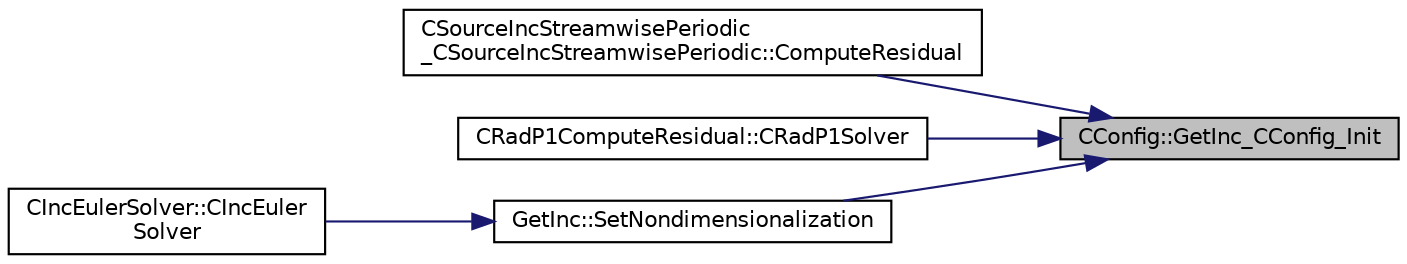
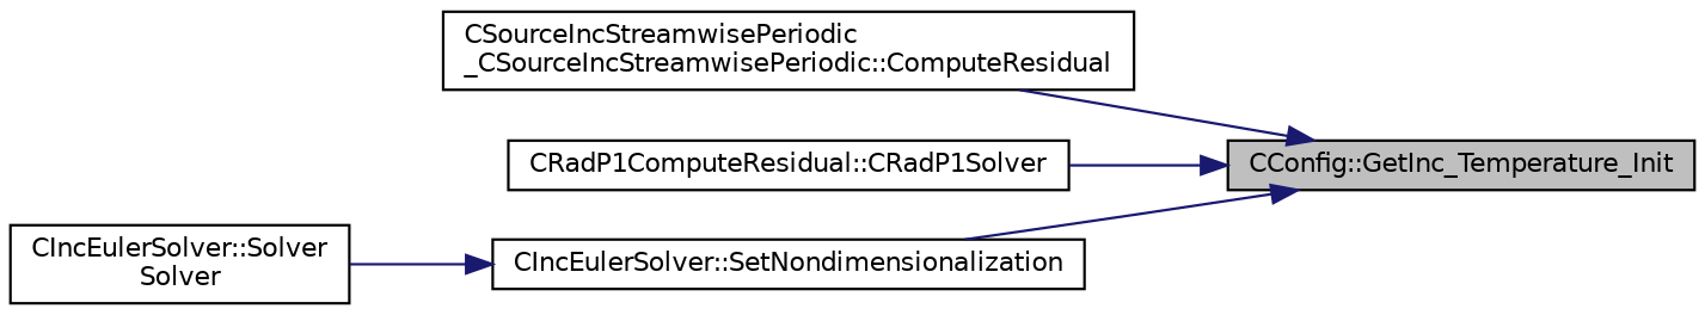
  digraph {
    rankdir=RL
    node [color=black fillcolor=white fontname=Helvetica fontsize=10 shape=record style=filled]
    edge [color=midnightblue dir=back fontname=Helvetica fontsize=10 labelfontname=Helvetica labelfontsize=10 style=solid]
-   n1 [fillcolor=grey75 fontcolor=black height=0.2 label="CConfig::GetInc_CConfig_Init" width=0.4]
+   n1 [fillcolor=grey75 fontcolor=black height=0.2 label="CConfig::GetInc_Temperature_Init" width=0.4]
    n2 [height=0.2 label="CSourceIncStreamwisePeriodic\l_CSourceIncStreamwisePeriodic::ComputeResidual" width=0.4]
    n3 [height=0.2 label="CRadP1ComputeResidual::CRadP1Solver" width=0.4]
-   n4 [height=0.2 label="GetInc::SetNondimensionalization" width=0.4]
-   n5 [height=0.2 label="CIncEulerSolver::CIncEuler\lSolver" width=0.4]
+   n4 [height=0.2 label="CIncEulerSolver::SetNondimensionalization" width=0.4]
+   n5 [height=0.2 label="CIncEulerSolver::Solver\lSolver" width=0.4]
    n1 -> n2
    n1 -> n3
    n1 -> n4
    n4 -> n5
  }
